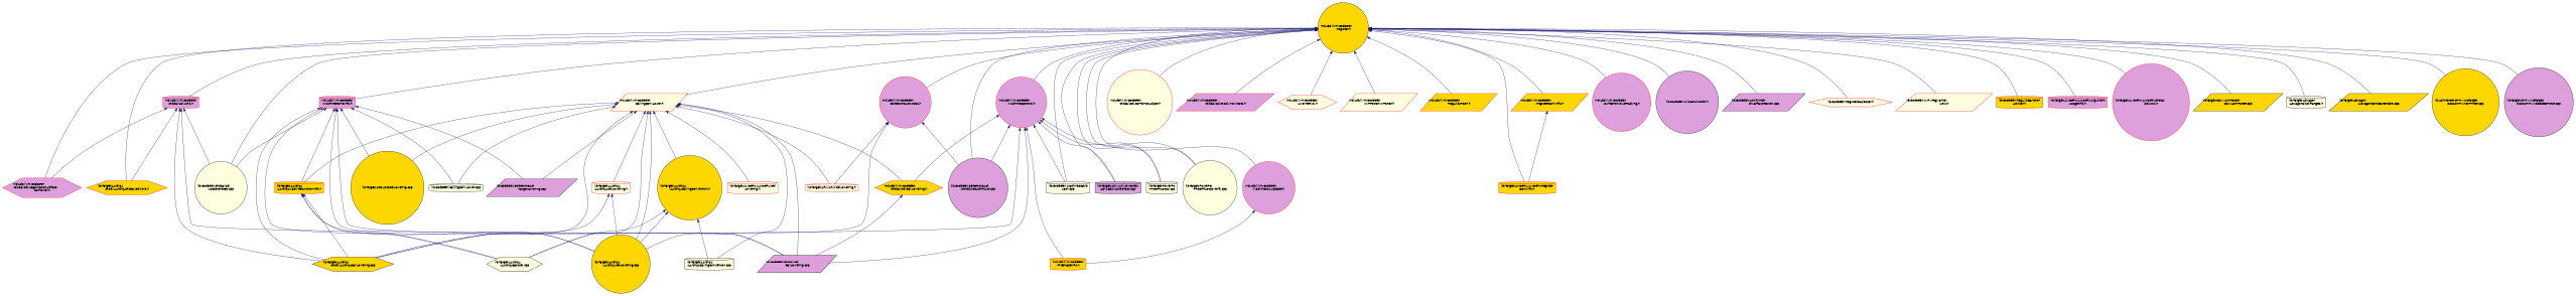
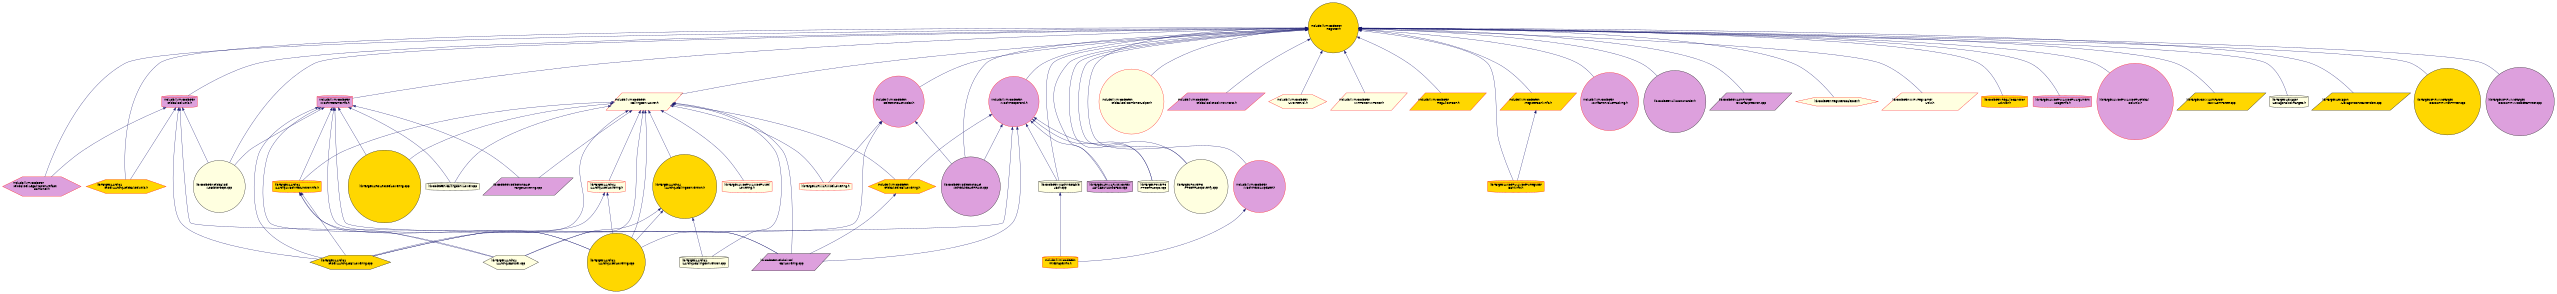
  digraph {
    node [color=red fillcolor=lightyellow fontname=Helvetica fontsize=10 shape=circle style=filled]
    edge [color=midnightblue dir=back fontname=Helvetica fontsize=10 labelfontname=Helvetica labelfontsize=10 style=solid]
    n1 [color=black fillcolor=gold fontcolor=black height=0.2 label="include/llvm/CodeGen\l/Register.h" width=0.4]
    n2 [height=0.2 label="include/llvm/CodeGen\l/CallingConvLower.h" shape=parallelogram width=0.4]
    n3 [height=0.2 label="include/llvm/CodeGen\l/GlobalISel/CombinerHelper.h" width=0.4]
    n4 [fillcolor=plum height=0.2 label="include/llvm/CodeGen\l/GlobalISel/GISelKnownBits.h" shape=parallelogram width=0.4]
    n5 [fillcolor=plum height=0.2 label="include/llvm/CodeGen\l/GlobalISel/LegalizationArtifact\lCombiner.h" shape=hexagon width=0.4]
    n6 [fillcolor=plum height=0.2 label="include/llvm/CodeGen\l/GlobalISel/Utils.h" shape=cylinder width=0.4]
    n7 [color=black height=0.2 label="lib/CodeGen/GlobalISel\l/LoadStoreOpt.cpp" width=0.4]
    n8 [fillcolor=gold height=0.2 label="lib/Target/AArch64\l/GISel/AArch64GlobalISelUtils.h" shape=hexagon width=0.4]
    n9 [height=0.2 label="include/llvm/CodeGen\l/LiveInterval.h" shape=hexagon width=0.4]
    n10 [fillcolor=plum height=0.2 label="include/llvm/CodeGen\l/MachineFrameInfo.h" shape=cylinder width=0.4]
    n11 [fillcolor=plum height=0.2 label="include/llvm/CodeGen\l/MachineOperand.h" width=0.4]
    n12 [color=black height=0.2 label="lib/CodeGen/MachineStable\lHash.cpp" shape=cylinder width=0.4]
    n13 [color=black fillcolor=plum height=0.2 label="lib/CodeGen/SelectionDAG\l/ScheduleDAGRRList.cpp" width=0.4]
    n14 [color=black fillcolor=plum height=0.2 label="lib/Target/ARM/ARMFixCortex\lA57AES1742098Pass.cpp" shape=cylinder width=0.4]
    n15 [color=black height=0.2 label="lib/Target/PowerPC\l/PPCCTRLoops.cpp" shape=cylinder width=0.4]
    n16 [color=black height=0.2 label="lib/Target/PowerPC\l/PPCCTRLoopsVerify.cpp" width=0.4]
    n17 [fillcolor=plum height=0.2 label="include/llvm/CodeGen\l/MachineSSAUpdater.h" width=0.4]
    n18 [height=0.2 label="include/llvm/CodeGen\l/MIRParser/MIParser.h" shape=parallelogram width=0.4]
    n19 [fillcolor=gold height=0.2 label="include/llvm/CodeGen\l/RegAllocPBQP.h" shape=parallelogram width=0.4]
    n20 [fillcolor=gold height=0.2 label="include/llvm/CodeGen\l/RegisterBankInfo.h" shape=parallelogram width=0.4]
    n21 [fillcolor=gold height=0.2 label="lib/Target/AMDGPU/AMDGPURegister\lBankInfo.h" shape=cylinder width=0.4]
    n22 [fillcolor=plum height=0.2 label="include/llvm/CodeGen\l/SelectionDAGNodes.h" width=0.4]
    n23 [fillcolor=plum height=0.2 label="include/llvm/CodeGen\l/SwiftErrorValueTracking.h" width=0.4]
    n24 [color=black fillcolor=plum height=0.2 label="lib/CodeGen/AllocationOrder.h" width=0.4]
    n25 [color=black fillcolor=plum height=0.2 label="lib/CodeGen/AsmPrinter\l/DwarfExpression.cpp" shape=parallelogram width=0.4]
    n26 [height=0.2 label="lib/CodeGen/RegisterCoalescer.h" shape=hexagon width=0.4]
    n27 [height=0.2 label="lib/CodeGen/MIRVRegNamer\lUtils.h" shape=parallelogram width=0.4]
    n28 [fillcolor=gold height=0.2 label="lib/CodeGen/RegAllocEviction\lAdvisor.h" shape=cylinder width=0.4]
    n29 [fillcolor=plum height=0.2 label="lib/Target/AMDGPU/AMDGPUArgument\lUsageInfo.h" shape=cylinder width=0.4]
    n30 [fillcolor=plum height=0.2 label="lib/Target/AMDGPU/AMDGPUGlobal\lISelUtils.h" width=0.4]
    n31 [color=black fillcolor=gold height=0.2 label="lib/Target/CSKY/AsmParser\l/CSKYAsmParser.cpp" shape=parallelogram width=0.4]
    n32 [color=black height=0.2 label="lib/Target/Hexagon\l/HexagonBlockRanges.h" shape=cylinder width=0.4]
    n33 [color=black fillcolor=gold height=0.2 label="lib/Target/Hexagon\l/HexagonConstExtenders.cpp" shape=parallelogram width=0.4]
-   n34 [color=black fillcolor=gold height=0.2 label="lib/AsmParser/SPIRV/MCTarget\lDesc/SPIRVInstPrinter.cpp" width=0.4]
+   n34 [color=black fillcolor=gold height=0.2 label="lib/Target/SPIRV/MCTarget\lDesc/SPIRVInstPrinter.cpp" width=0.4]
    n35 [color=black fillcolor=plum height=0.2 label="lib/Target/SPIRV/MCTarget\lDesc/SPIRVMCCodeEmitter.cpp" width=0.4]
    n36 [fillcolor=gold height=0.2 label="include/llvm/CodeGen\l/GlobalISel/CallLowering.h" shape=hexagon width=0.4]
    n37 [color=black fillcolor=plum height=0.2 label="lib/CodeGen/GlobalISel\l/CallLowering.cpp" shape=parallelogram width=0.4]
    n38 [color=black height=0.2 label="lib/CodeGen/CallingConvLower.cpp" shape=cylinder width=0.4]
    n39 [color=black fillcolor=plum height=0.2 label="lib/CodeGen/SelectionDAG\l/TargetLowering.cpp" shape=parallelogram width=0.4]
    n40 [height=0.2 label="lib/Target/AArch64\l/AArch64ISelLowering.h" shape=cylinder width=0.4]
    n41 [color=black fillcolor=gold height=0.2 label="lib/Target/AArch64\l/AArch64ISelLowering.cpp" width=0.4]
    n42 [color=black fillcolor=gold height=0.2 label="lib/Target/AArch64\l/GISel/AArch64CallLowering.cpp" shape=hexagon width=0.4]
    n43 [fillcolor=gold height=0.2 label="lib/Target/AArch64\l/AArch64MachineFunctionInfo.h" shape=cylinder width=0.4]
    n44 [color=black height=0.2 label="lib/Target/AArch64\l/AArch64FastISel.cpp" shape=hexagon width=0.4]
    n45 [color=black fillcolor=gold height=0.2 label="lib/Target/AArch64\l/AArch64CallingConvention.h" width=0.4]
    n46 [color=black height=0.2 label="lib/Target/AArch64\l/AArch64CallingConvention.cpp" shape=cylinder width=0.4]
    n47 [height=0.2 label="lib/Target/AMDGPU/AMDGPUISel\lLowering.h" shape=cylinder width=0.4]
    n48 [color=black fillcolor=gold height=0.2 label="lib/Target/ARC/ARCISelLowering.cpp" width=0.4]
    n49 [height=0.2 label="lib/Target/ARM/ARMISelLowering.h" shape=cylinder width=0.4]
    n50 [fillcolor=gold height=0.2 label="include/llvm/CodeGen\l/TileShapeInfo.h" shape=cylinder width=0.4]
    n1 -> n2
    n1 -> n3
    n1 -> n4
    n1 -> n5
    n1 -> n6
    n1 -> n7
    n1 -> n8
    n1 -> n9
    n1 -> n10
    n1 -> n11
    n1 -> n12
    n1 -> n13
    n1 -> n14
    n1 -> n15
    n1 -> n16
    n1 -> n17
    n1 -> n18
    n1 -> n19
    n1 -> n20
    n1 -> n21
    n1 -> n22
    n1 -> n23
    n1 -> n24
    n1 -> n25
    n1 -> n26
    n1 -> n27
    n1 -> n28
    n1 -> n29
    n1 -> n30
    n1 -> n31
    n1 -> n32
    n1 -> n33
    n1 -> n34
    n1 -> n35
    n2 -> n36
    n2 -> n37
    n2 -> n38
    n2 -> n39
    n2 -> n40
    n2 -> n41
    n2 -> n42
    n2 -> n43
    n2 -> n44
    n2 -> n45
    n2 -> n46
    n2 -> n47
    n2 -> n48
    n2 -> n49
    n6 -> n5
    n6 -> n7
    n6 -> n8
    n6 -> n37
    n6 -> n42
    n10 -> n7
    n10 -> n37
    n10 -> n38
    n10 -> n39
    n10 -> n41
    n10 -> n42
    n10 -> n43
    n10 -> n44
    n10 -> n48
    n11 -> n12
    n11 -> n13
    n11 -> n14
    n11 -> n15
    n11 -> n16
    n11 -> n36
    n11 -> n37
    n11 -> n42
-   n11 -> n50
+   n12 -> n50
    n17 -> n50
    n20 -> n21
    n22 -> n13
    n22 -> n41
    n22 -> n49
    n36 -> n37
    n40 -> n41
    n40 -> n42
    n43 -> n41
    n43 -> n42
    n43 -> n44
    n45 -> n41
    n45 -> n44
    n45 -> n46
  }
